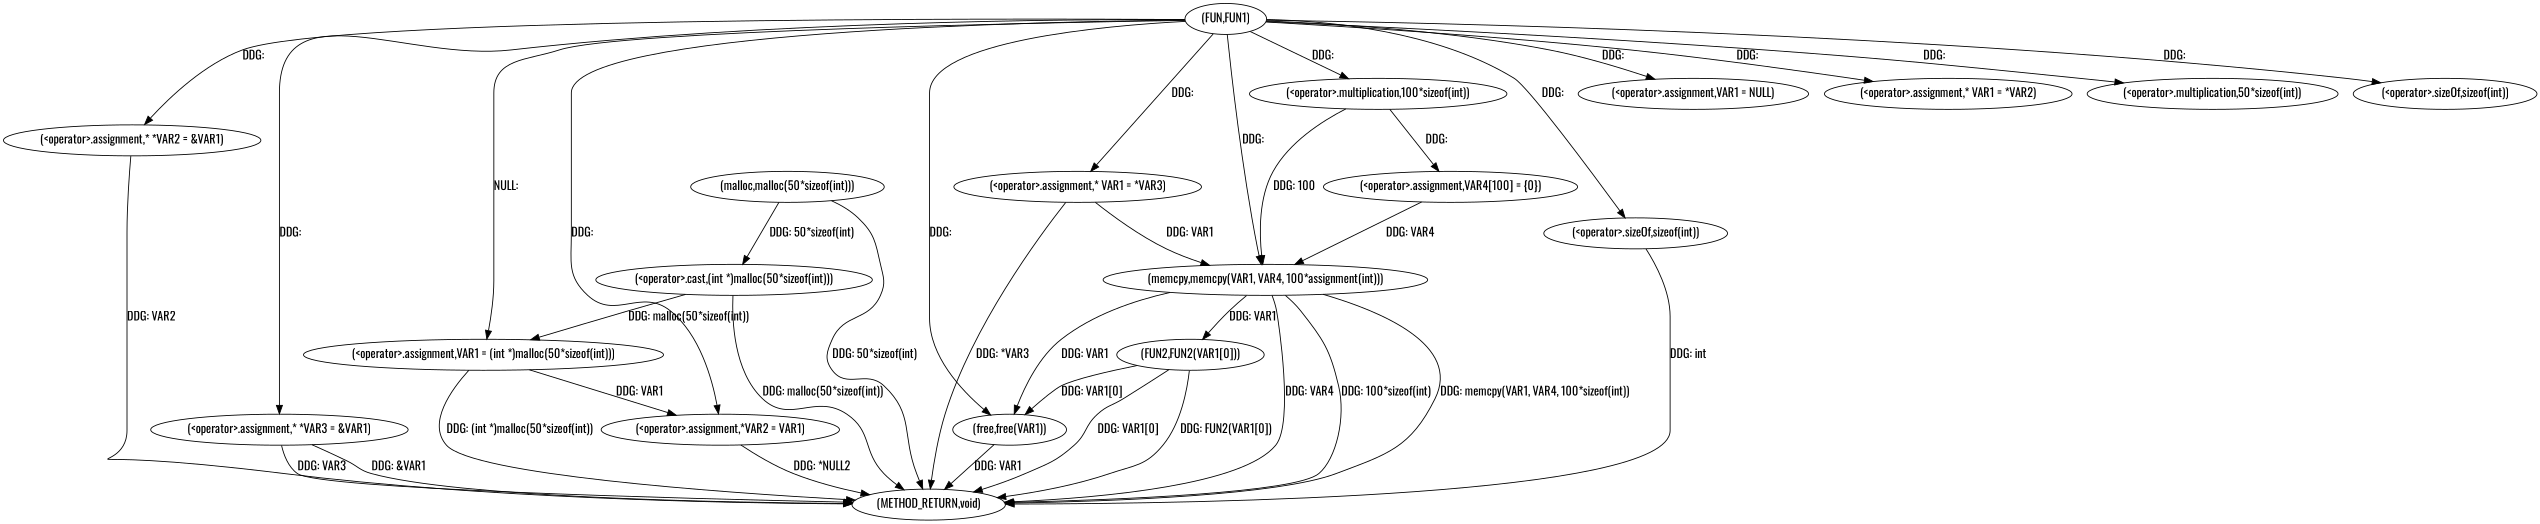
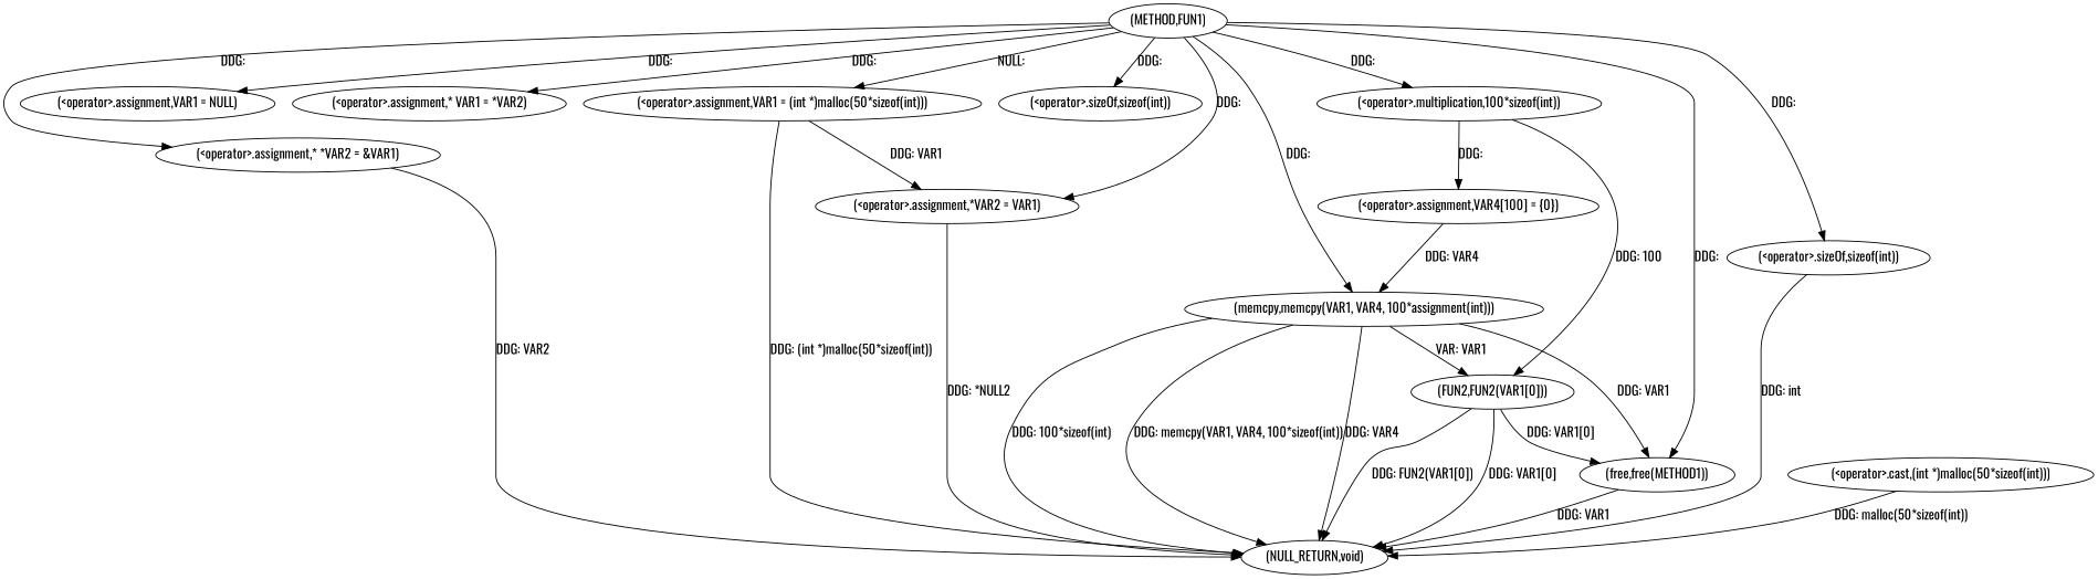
  digraph {
    fontname=Oswald
    node [fontname=Oswald]
    edge [fontname=Oswald]
-   n1 [label="(FUN,FUN1)"]
+   n1 [label="(METHOD,FUN1)"]
    n2 [label="(<operator>.assignment,* *VAR2 = &VAR1)"]
-   n3 [label="(<operator>.assignment,* *VAR3 = &VAR1)"]
    n4 [label="(<operator>.assignment,VAR1 = NULL)"]
    n5 [label="(<operator>.assignment,* VAR1 = *VAR2)"]
    n6 [label="(<operator>.assignment,VAR1 = (int *)malloc(50*sizeof(int)))"]
-   n7 [label="(<operator>.multiplication,50*sizeof(int))"]
    n8 [label="(<operator>.sizeOf,sizeof(int))"]
    n9 [label="(<operator>.assignment,*VAR2 = VAR1)"]
-   n10 [label="(<operator>.assignment,* VAR1 = *VAR3)"]
    n11 [label="(memcpy,memcpy(VAR1, VAR4, 100*assignment(int)))"]
    n12 [label="(<operator>.multiplication,100*sizeof(int))"]
    n13 [label="(<operator>.sizeOf,sizeof(int))"]
-   n14 [label="(free,free(VAR1))"]
-   n15 [label="(METHOD_RETURN,void)"]
+   n14 [label="(free,free(METHOD1))"]
+   n15 [label="(NULL_RETURN,void)"]
    n16 [label="(<operator>.assignment,VAR4[100] = {0})"]
    n17 [label="(FUN2,FUN2(VAR1[0]))"]
    n18 [label="(<operator>.cast,(int *)malloc(50*sizeof(int)))"]
-   n19 [label="(malloc,malloc(50*sizeof(int)))"]
    n1 -> n2 [label="DDG: "]
-   n1 -> n3 [label="DDG: "]
    n1 -> n4 [label="DDG: "]
    n1 -> n5 [label="DDG: "]
    n1 -> n6 [label="NULL: "]
-   n1 -> n7 [label="DDG: "]
    n1 -> n8 [label="DDG: "]
    n1 -> n9 [label="DDG: "]
-   n1 -> n10 [label="DDG: "]
    n1 -> n11 [label="DDG: "]
    n1 -> n12 [label="DDG: "]
    n1 -> n13 [label="DDG: "]
    n1 -> n14 [label="DDG: "]
    n2 -> n15 [label="DDG: VAR2"]
-   n3 -> n15 [label="DDG: VAR3"]
-   n3 -> n15 [label="DDG: &VAR1"]
    n6 -> n9 [label="DDG: VAR1"]
    n6 -> n15 [label="DDG: (int *)malloc(50*sizeof(int))"]
    n9 -> n15 [label="DDG: *NULL2"]
-   n10 -> n11 [label="DDG: VAR1"]
-   n10 -> n15 [label="DDG: *VAR3"]
    n11 -> n14 [label="DDG: VAR1"]
    n11 -> n15 [label="DDG: 100*sizeof(int)"]
    n11 -> n15 [label="DDG: memcpy(VAR1, VAR4, 100*sizeof(int))"]
    n11 -> n15 [label="DDG: VAR4"]
-   n11 -> n17 [label="DDG: VAR1"]
-   n12 -> n11 [label="DDG: 100"]
+   n11 -> n17 [label="VAR: VAR1"]
+   n12 -> n17 [label="DDG: 100"]
    n12 -> n16 [label="DDG: "]
    n13 -> n15 [label="DDG: int"]
    n14 -> n15 [label="DDG: VAR1"]
    n16 -> n11 [label="DDG: VAR4"]
    n17 -> n14 [label="DDG: VAR1[0]"]
    n17 -> n15 [label="DDG: FUN2(VAR1[0])"]
    n17 -> n15 [label="DDG: VAR1[0]"]
-   n18 -> n6 [label="DDG: malloc(50*sizeof(int))"]
    n18 -> n15 [label="DDG: malloc(50*sizeof(int))"]
-   n19 -> n15 [label="DDG: 50*sizeof(int)"]
-   n19 -> n18 [label="DDG: 50*sizeof(int)"]
  }
